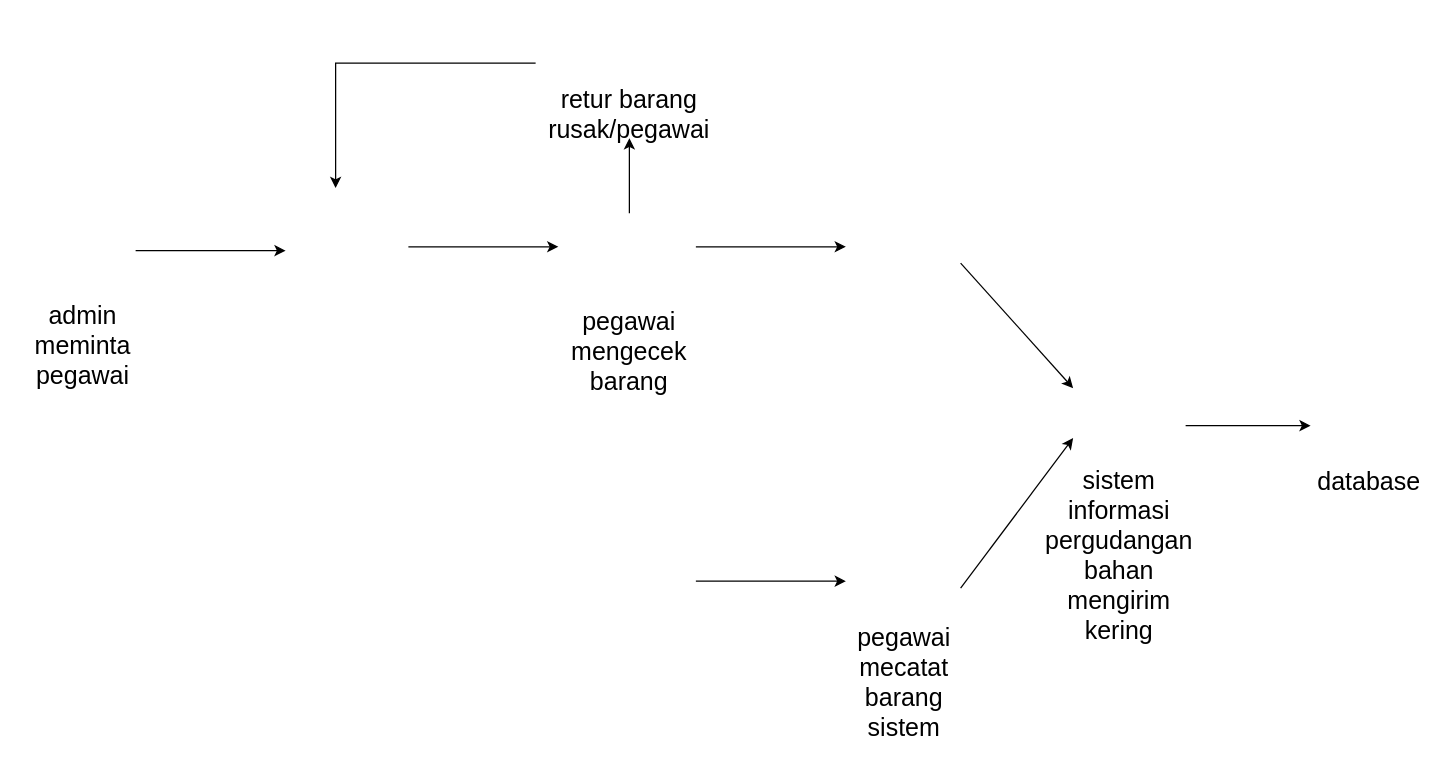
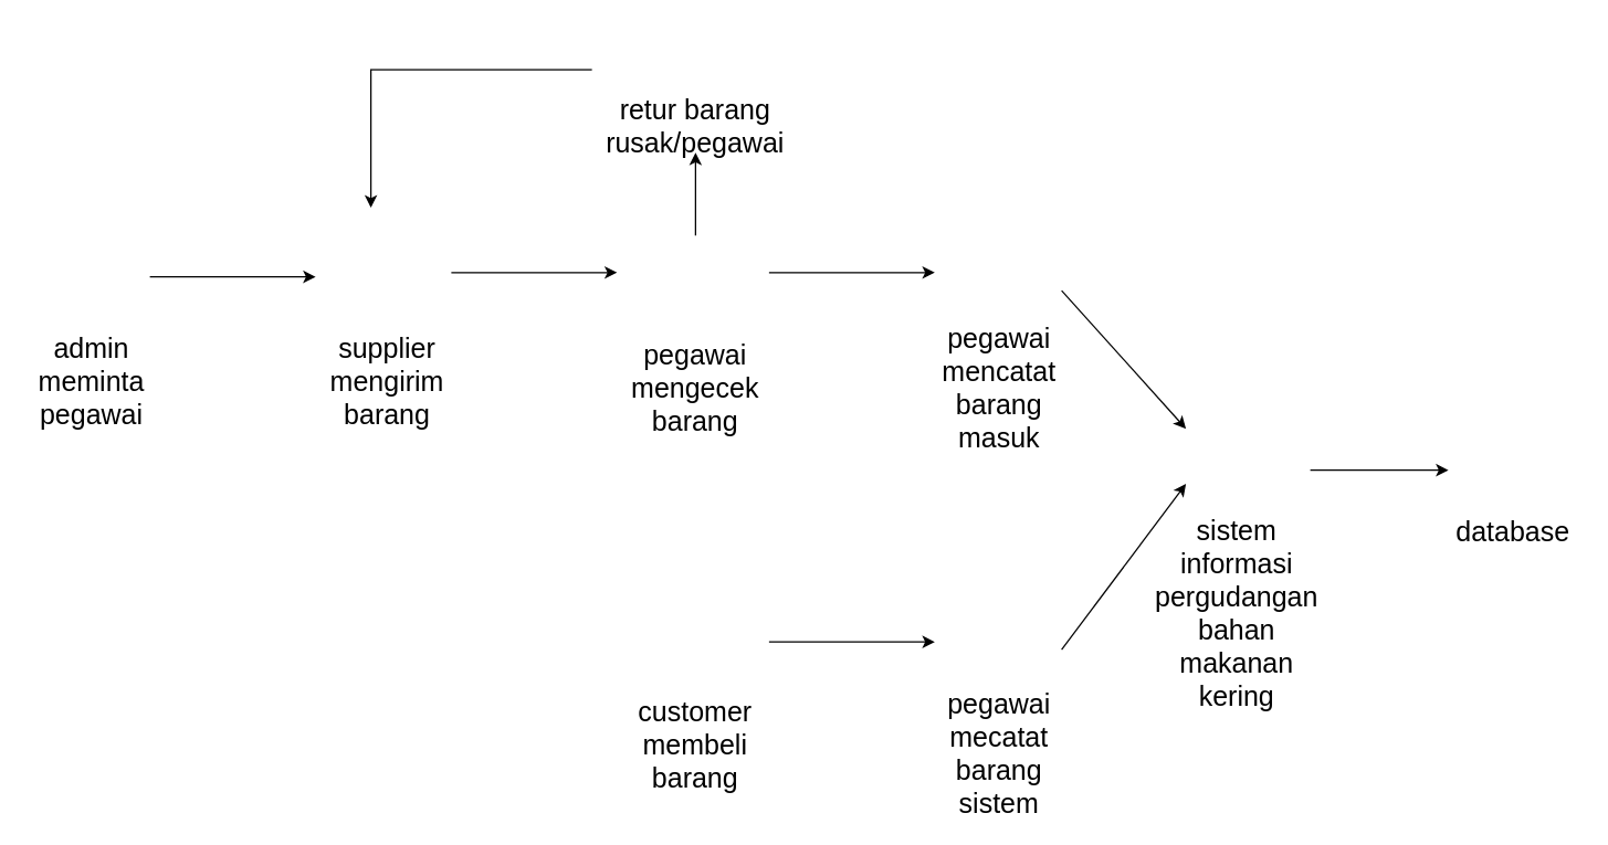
  <mxCell id="0" />
  <mxCell id="1" parent="0" />
  <mxCell id="2" value="" style="shape=image;verticalLabelPosition=bottom;labelBackgroundColor=#ffffff;verticalAlign=top;aspect=fixed;imageAspect=0;image=https://image.flaticon.com/icons/png/512/603/603156.png;fontSize=20;" vertex="1" parent="1"><mxGeometry x="1069.8" y="309" width="50" height="50" as="geometry" /></mxCell>
  <mxCell id="3" value="" style="shape=image;verticalLabelPosition=bottom;labelBackgroundColor=#ffffff;verticalAlign=top;aspect=fixed;imageAspect=0;image=https://img.icons8.com/bubbles/2x/admin-settings-male.png;fontSize=20;" vertex="1" parent="1"><mxGeometry x="468" y="170" width="70" height="70" as="geometry" /></mxCell>
  <mxCell id="4" value="" style="shape=image;verticalLabelPosition=bottom;labelBackgroundColor=#ffffff;verticalAlign=top;aspect=fixed;imageAspect=0;image=https://pngimage.net/wp-content/uploads/2018/06/supplier-png-7.png;fontSize=20;" vertex="1" parent="1"><mxGeometry x="248" y="170" width="62.83" height="55" as="geometry" /></mxCell>
  <mxCell id="5" value="" style="shape=image;verticalLabelPosition=bottom;labelBackgroundColor=#ffffff;verticalAlign=top;aspect=fixed;imageAspect=0;image=https://indyme.com/wp-content/uploads/2020/11/customer-icon.png;fontSize=20;" vertex="1" parent="1"><mxGeometry x="472.01" y="434" width="62" height="62" as="geometry" /></mxCell>
  <mxCell id="6" value="" style="shape=image;verticalLabelPosition=bottom;labelBackgroundColor=#ffffff;verticalAlign=top;aspect=fixed;imageAspect=0;image=https://unisi.ac.id/wp-content/uploads/2020/08/icon-software-sistem-informasi-300x300.png;fontSize=20;" vertex="1" parent="1"><mxGeometry x="864.8" y="304" width="60" height="60" as="geometry" /></mxCell>
  <mxCell id="7" value="" style="shape=image;verticalLabelPosition=bottom;labelBackgroundColor=#ffffff;verticalAlign=top;aspect=fixed;imageAspect=0;image=https://erzap.com/uploads/gallery/image/1321/program_prosedur_melakukan_retur_pembelian_dan_penjualan_pada_toko_handphone_dengan_erzap.jpg;fontSize=20;" vertex="1" parent="1"><mxGeometry x="442.54" y="20" width="120.93" height="50" as="geometry" /></mxCell>
  <mxCell id="8" value="" style="endArrow=classic;html=1;fontSize=20;" edge="1" parent="1"><mxGeometry width="50" height="50" relative="1" as="geometry"><mxPoint x="108" y="200" as="sourcePoint" /><mxPoint x="228" y="200" as="targetPoint" /></mxGeometry></mxCell>
  <mxCell id="9" value="&lt;span style=&quot;font-size: 20px;&quot;&gt;admin meminta pegawai&lt;/span&gt;" style="text;html=1;strokeColor=none;fillColor=none;align=center;verticalAlign=middle;whiteSpace=wrap;rounded=0;fontSize=20;" vertex="1" parent="1"><mxGeometry x="20.5" y="240" width="90" height="70" as="geometry" /></mxCell>
+ <mxCell id="10" value="&lt;span style=&quot;font-size: 20px;&quot;&gt;supplier mengirim barang&lt;/span&gt;" style="text;html=1;strokeColor=none;fillColor=none;align=center;verticalAlign=middle;whiteSpace=wrap;rounded=0;fontSize=20;" vertex="1" parent="1"><mxGeometry x="232.62" y="235" width="93.59" height="80" as="geometry" /></mxCell>
  <mxCell id="11" value="pegawai mengecek barang" style="text;html=1;strokeColor=none;fillColor=none;align=center;verticalAlign=middle;whiteSpace=wrap;rounded=0;fontSize=20;" vertex="1" parent="1"><mxGeometry x="456.2" y="245" width="93.59" height="70" as="geometry" /></mxCell>
- <mxCell id="12" value="sistem informasi pergudangan bahan mengirim kering" style="text;html=1;strokeColor=none;fillColor=none;align=center;verticalAlign=middle;whiteSpace=wrap;rounded=0;fontSize=20;" vertex="1" parent="1"><mxGeometry x="834.9" y="370" width="119.8" height="146" as="geometry" /></mxCell>
+ <mxCell id="12" value="sistem informasi pergudangan bahan makanan kering" style="text;html=1;strokeColor=none;fillColor=none;align=center;verticalAlign=middle;whiteSpace=wrap;rounded=0;fontSize=20;" vertex="1" parent="1"><mxGeometry x="834.9" y="370" width="119.8" height="146" as="geometry" /></mxCell>
  <mxCell id="13" value="database" style="text;html=1;strokeColor=none;fillColor=none;align=center;verticalAlign=middle;whiteSpace=wrap;rounded=0;fontSize=20;" vertex="1" parent="1"><mxGeometry x="1048" y="364" width="93.59" height="40" as="geometry" /></mxCell>
  <mxCell id="14" value="retur barang rusak/pegawai" style="text;html=1;strokeColor=none;fillColor=none;align=center;verticalAlign=middle;whiteSpace=wrap;rounded=0;fontSize=20;" vertex="1" parent="1"><mxGeometry x="456.21" y="80" width="93.59" height="20" as="geometry" /></mxCell>
  <mxCell id="15" value="" style="shape=image;verticalLabelPosition=bottom;labelBackgroundColor=#ffffff;verticalAlign=top;aspect=fixed;imageAspect=0;image=https://puskom.umsb.ac.id/assets/images/dosen.png;fontSize=20;" vertex="1" parent="1"><mxGeometry x="698" y="180" width="50" height="50" as="geometry" /></mxCell>
+ <mxCell id="16" value="pegawai mencatat barang masuk" style="text;html=1;strokeColor=none;fillColor=none;align=center;verticalAlign=middle;whiteSpace=wrap;rounded=0;fontSize=20;" vertex="1" parent="1"><mxGeometry x="676.21" y="230" width="93.59" height="100" as="geometry" /></mxCell>
  <mxCell id="17" value="" style="shape=image;verticalLabelPosition=bottom;labelBackgroundColor=#ffffff;verticalAlign=top;aspect=fixed;imageAspect=0;image=https://puskom.umsb.ac.id/assets/images/dosen.png;fontSize=20;" vertex="1" parent="1"><mxGeometry x="698" y="440" width="50" height="50" as="geometry" /></mxCell>
  <mxCell id="18" value="pegawai mecatat barang sistem" style="text;html=1;strokeColor=none;fillColor=none;align=center;verticalAlign=middle;whiteSpace=wrap;rounded=0;fontSize=20;" vertex="1" parent="1"><mxGeometry x="676.2" y="500" width="93.59" height="90" as="geometry" /></mxCell>
+ <mxCell id="19" value="customer membeli barang" style="text;html=1;strokeColor=none;fillColor=none;align=center;verticalAlign=middle;whiteSpace=wrap;rounded=0;fontSize=20;" vertex="1" parent="1"><mxGeometry x="456.21" y="496" width="93.59" height="84" as="geometry" /></mxCell>
  <mxCell id="20" value="" style="endArrow=classic;html=1;fontSize=20;" edge="1" parent="1"><mxGeometry width="50" height="50" relative="1" as="geometry"><mxPoint x="326.21" y="196.91" as="sourcePoint" /><mxPoint x="446.21" y="196.91" as="targetPoint" /></mxGeometry></mxCell>
  <mxCell id="21" value="" style="endArrow=classic;html=1;fontSize=20;" edge="1" parent="1"><mxGeometry width="50" height="50" relative="1" as="geometry"><mxPoint x="556.2" y="196.91" as="sourcePoint" /><mxPoint x="676.2" y="196.91" as="targetPoint" /></mxGeometry></mxCell>
  <mxCell id="22" value="" style="endArrow=classic;html=1;fontSize=20;" edge="1" parent="1"><mxGeometry width="50" height="50" relative="1" as="geometry"><mxPoint x="556.2" y="464.41" as="sourcePoint" /><mxPoint x="676.2" y="464.41" as="targetPoint" /></mxGeometry></mxCell>
  <mxCell id="23" value="" style="endArrow=classic;html=1;fontSize=20;" edge="1" parent="1"><mxGeometry width="50" height="50" relative="1" as="geometry"><mxPoint x="768" y="210" as="sourcePoint" /><mxPoint x="858" y="310" as="targetPoint" /></mxGeometry></mxCell>
  <mxCell id="24" value="" style="endArrow=classic;html=1;fontSize=20;" edge="1" parent="1"><mxGeometry width="50" height="50" relative="1" as="geometry"><mxPoint x="768" y="470" as="sourcePoint" /><mxPoint x="858" y="350" as="targetPoint" /></mxGeometry></mxCell>
  <mxCell id="25" value="" style="endArrow=classic;html=1;fontSize=20;" edge="1" parent="1"><mxGeometry width="50" height="50" relative="1" as="geometry"><mxPoint x="948" y="340" as="sourcePoint" /><mxPoint x="1048" y="340" as="targetPoint" /></mxGeometry></mxCell>
  <mxCell id="26" value="" style="endArrow=classic;html=1;exitX=0.5;exitY=0;exitDx=0;exitDy=0;fontSize=20;" edge="1" parent="1" source="3"><mxGeometry width="50" height="50" relative="1" as="geometry"><mxPoint x="566.2" y="206.91" as="sourcePoint" /><mxPoint x="503" y="110" as="targetPoint" /></mxGeometry></mxCell>
  <mxCell id="27" value="" style="endArrow=classic;html=1;rounded=0;fontSize=20;" edge="1" parent="1"><mxGeometry width="50" height="50" relative="1" as="geometry"><mxPoint x="428" y="50" as="sourcePoint" /><mxPoint x="268" y="150" as="targetPoint" /><Array as="points"><mxPoint x="268" y="50" /></Array></mxGeometry></mxCell>
  <mxCell id="28" value="" style="shape=image;verticalLabelPosition=bottom;labelBackgroundColor=#ffffff;verticalAlign=top;aspect=fixed;imageAspect=0;image=https://img.icons8.com/bubbles/2x/admin-settings-male.png;fontSize=20;" vertex="1" parent="1"><mxGeometry x="30.5" y="162.5" width="70" height="70" as="geometry" /></mxCell>
